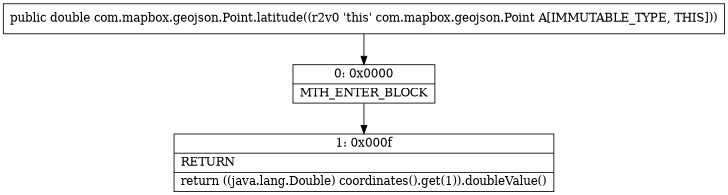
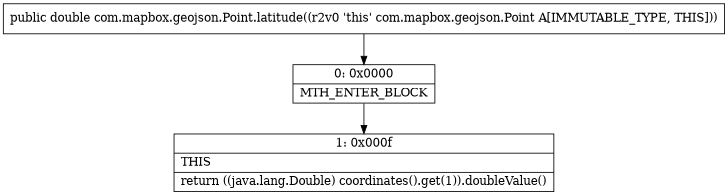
  digraph {
    node [shape=record]
    n1 [label="{0\:\ 0x0000|MTH_ENTER_BLOCK\l}"]
-   n2 [label="{1\:\ 0x000f|RETURN\l|return ((java.lang.Double) coordinates().get(1)).doubleValue()\l}"]
+   n2 [label="{1\:\ 0x000f|THIS\l|return ((java.lang.Double) coordinates().get(1)).doubleValue()\l}"]
    n3 [label="{public double com.mapbox.geojson.Point.latitude((r2v0 'this' com.mapbox.geojson.Point A[IMMUTABLE_TYPE, THIS])) }"]
    n1 -> n2
    n3 -> n1
  }
